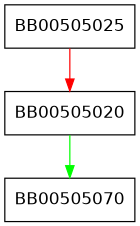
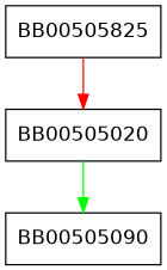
  digraph {
    fontname="DejaVu Sans"
    splines=ortho
    node [fontname="DejaVu Sans" shape=box]
    edge [fontname="DejaVu Sans"]
    BB00505020
-   BB00505070
-   BB00505025
+   BB00505070 [label=BB00505090]
+   BB00505025 [label=BB00505825]
    BB00505020 -> BB00505070 [color=green]
    BB00505025 -> BB00505020 [color=red]
  }
